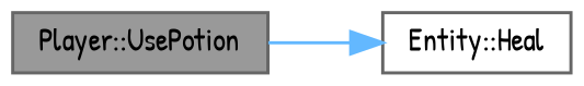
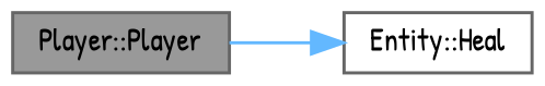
  digraph {
    rankdir=LR
    fontname="Patrick Hand"
    node [fontname="Patrick Hand" fontsize=10 shape=box style=filled]
-   n1 [color=gray40 fillcolor=grey60 fontcolor=black height=0.2 label="Player::UsePotion" width=0.4]
+   n1 [color=gray40 fillcolor=grey60 fontcolor=black height=0.2 label="Player::Player" width=0.4]
    n2 [color=grey40 fillcolor=white height=0.2 label="Entity::Heal" width=0.4]
    n1 -> n2 [color=steelblue1 fontname="Patrick Hand" fontsize=10 labelfontname=Helvetica labelfontsize=10 style=solid]
  }
